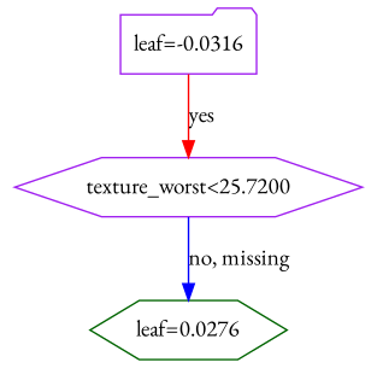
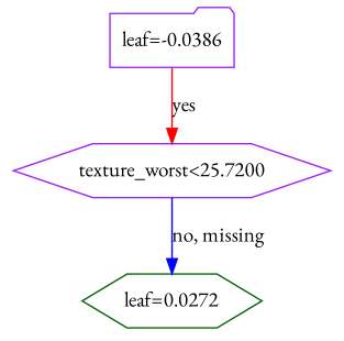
  digraph {
    fontname="EB Garamond"
    rankdir=UD
    node [color=purple fontname="EB Garamond" shape=hexagon]
    edge [fontname="EB Garamond"]
    n1 [label="texture_worst<25.7200"]
-   n2 [color=darkgreen label="leaf=0.0276"]
-   n3 [label="leaf=-0.0316" shape=folder]
+   n2 [color=darkgreen label="leaf=0.0272"]
+   n3 [label="leaf=-0.0386" shape=folder]
    n1 -> n2 [color="#0000FF" label="no, missing"]
    n3 -> n1 [color="#FF0000" label=yes]
  }
